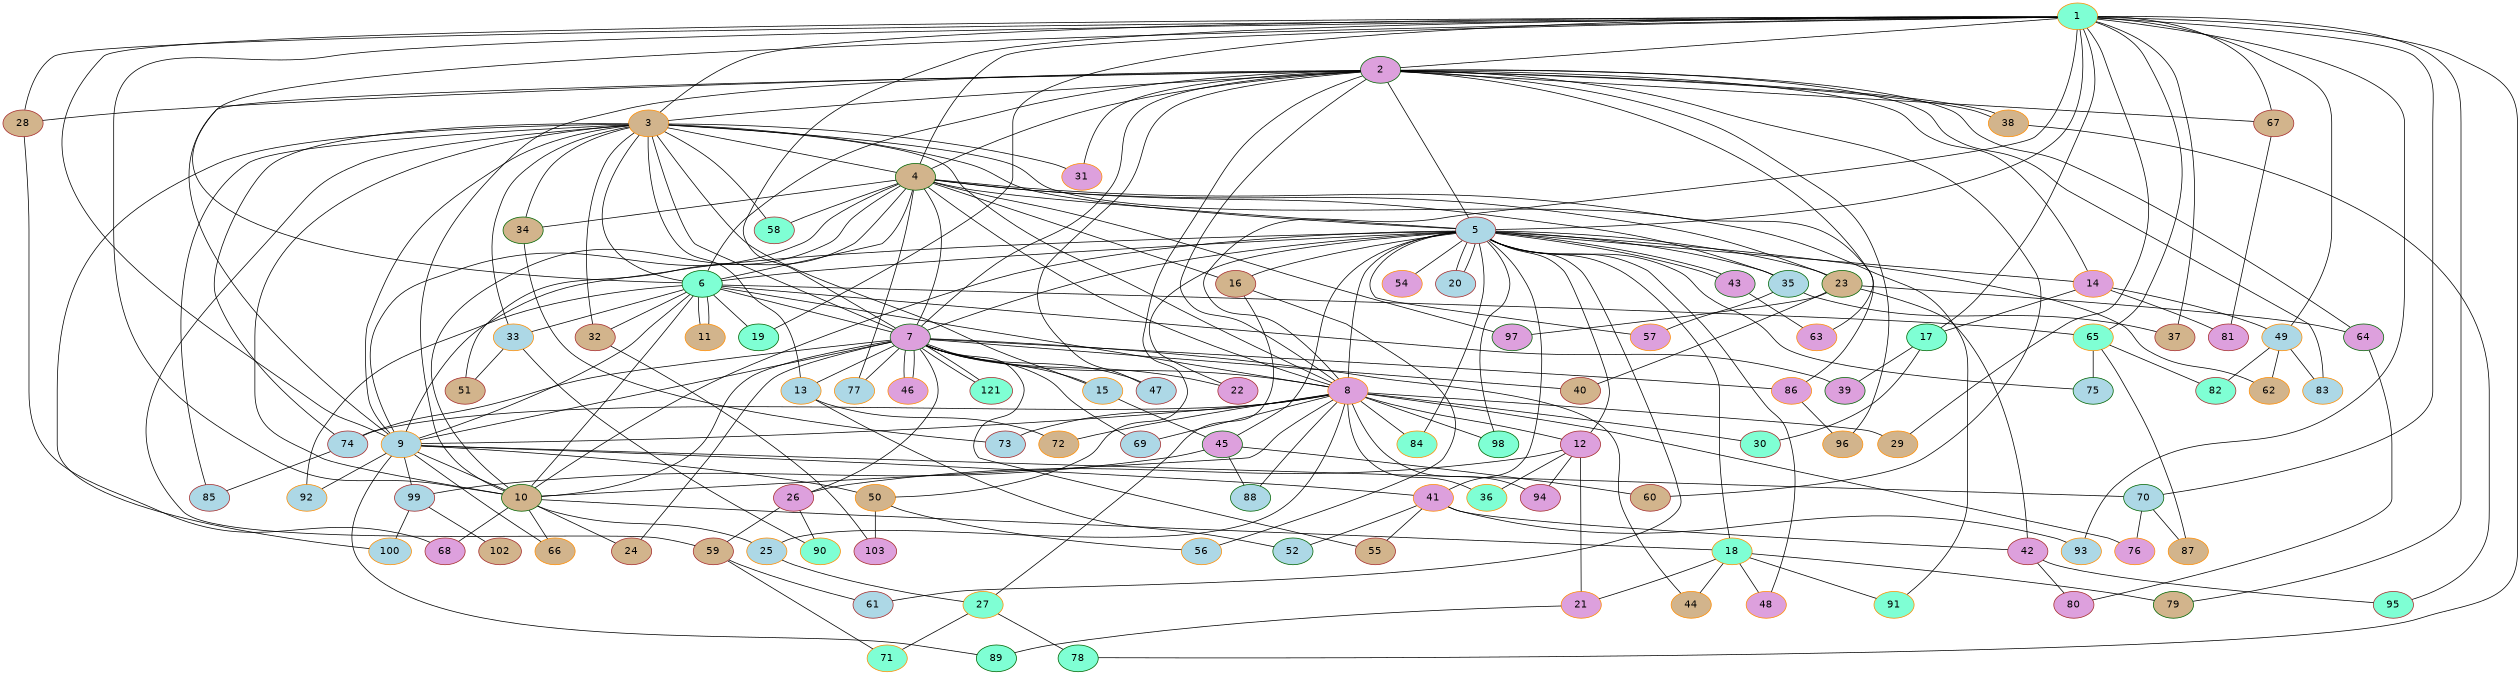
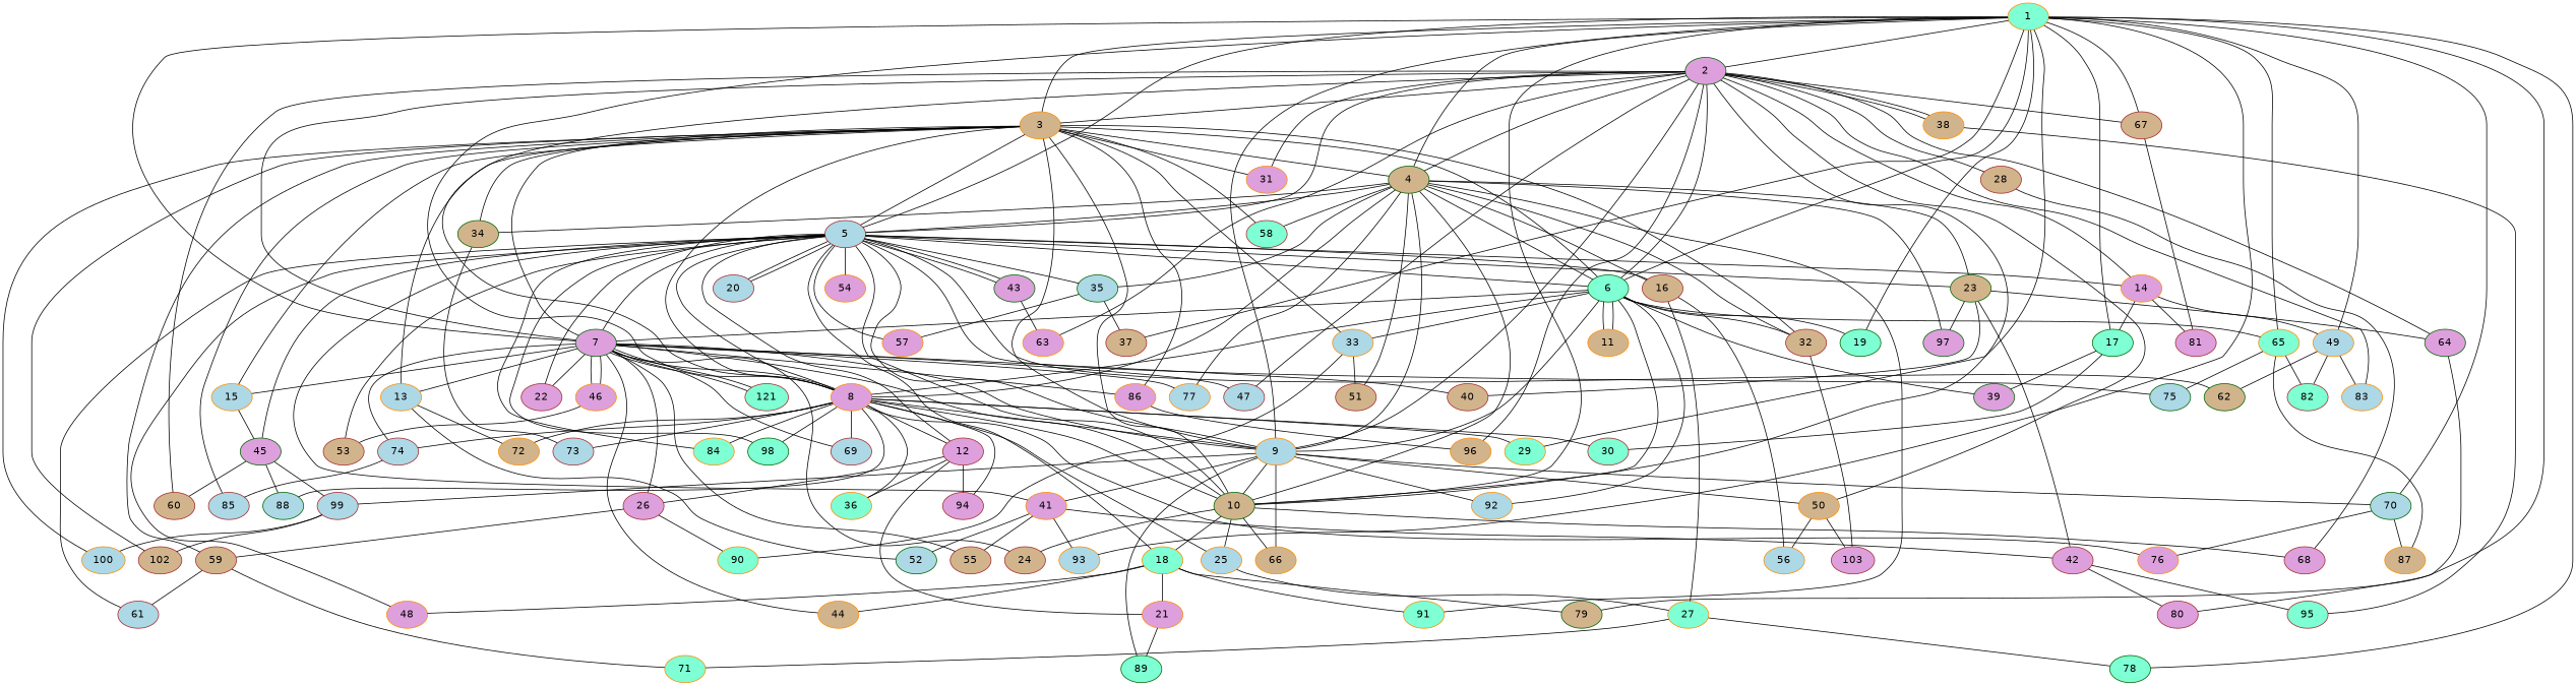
  graph {
    fontname="DejaVu Sans"
    node [color=darkorange fillcolor=tan fontname="DejaVu Sans" style=filled]
    edge [fontname="DejaVu Sans"]
    1 [fillcolor=aquamarine]
    2 [color=darkgreen fillcolor=plum]
    3
    4 [color=darkgreen]
    5 [color=brown fillcolor=lightblue]
    6 [color=darkgreen fillcolor=aquamarine]
    7 [color=darkgreen fillcolor=plum]
    8 [fillcolor=plum]
    9 [fillcolor=lightblue]
    10 [color=darkgreen]
    17 [color=darkgreen fillcolor=aquamarine]
    19 [color=darkgreen fillcolor=aquamarine]
    28 [color=brown]
-   29
+   29 [fillcolor=aquamarine]
    37 [color=brown]
    49 [fillcolor=lightblue]
    65 [fillcolor=aquamarine]
    67 [color=brown]
    70 [color=darkgreen fillcolor=lightblue]
    78 [color=darkgreen fillcolor=aquamarine]
    79 [color=darkgreen]
    93 [fillcolor=lightblue]
    14 [fillcolor=plum]
    31 [fillcolor=plum]
    38
    47 [color=brown fillcolor=lightblue]
    50
    60 [color=brown]
    63 [fillcolor=plum]
    64 [color=darkgreen fillcolor=plum]
    83 [fillcolor=lightblue]
    96
    13 [fillcolor=lightblue]
    15 [fillcolor=lightblue]
    32 [color=brown]
    33 [fillcolor=lightblue]
    34 [color=darkgreen]
    58 [color=brown fillcolor=aquamarine]
    59 [color=brown]
    85 [color=brown fillcolor=lightblue]
    86 [fillcolor=plum]
    100 [fillcolor=lightblue]
    102 [color=brown]
    16 [color=brown]
    23 [color=darkgreen]
    35 [color=darkgreen fillcolor=lightblue]
    51 [color=brown]
    77 [fillcolor=lightblue]
    91 [fillcolor=aquamarine]
    97 [color=darkgreen fillcolor=plum]
    54 [fillcolor=plum]
    12 [color=brown fillcolor=plum]
    18 [fillcolor=aquamarine]
    20 [color=brown fillcolor=lightblue]
    22 [color=brown fillcolor=plum]
    41 [fillcolor=plum]
    43 [color=darkgreen fillcolor=plum]
    45 [color=darkgreen fillcolor=plum]
    48 [fillcolor=plum]
+   53 [color=brown]
    57 [fillcolor=plum]
    61 [color=brown fillcolor=lightblue]
-   62
+   62 [color=darkgreen]
    75 [color=darkgreen fillcolor=lightblue]
    84 [fillcolor=aquamarine]
    98 [color=darkgreen fillcolor=aquamarine]
    11
    39 [color=darkgreen fillcolor=plum]
    92 [fillcolor=lightblue]
    24 [color=brown]
    26 [color=brown fillcolor=plum]
    40 [color=brown]
    44
    46 [fillcolor=plum]
    55 [color=brown]
    69 [color=brown fillcolor=lightblue]
    74 [color=brown fillcolor=lightblue]
    n78 [color=brown fillcolor=aquamarine label=121]
    25 [fillcolor=lightblue]
    30 [color=brown fillcolor=aquamarine]
    36 [fillcolor=aquamarine]
    72
    73 [color=brown fillcolor=lightblue]
    76 [fillcolor=plum]
    88 [color=darkgreen fillcolor=lightblue]
    94 [color=brown fillcolor=plum]
    66
    89 [color=darkgreen fillcolor=aquamarine]
    99 [color=brown fillcolor=lightblue]
    68 [color=brown fillcolor=plum]
    82 [color=brown fillcolor=aquamarine]
    87
    81 [color=brown fillcolor=plum]
    95 [color=brown fillcolor=aquamarine]
    56 [fillcolor=lightblue]
    103 [color=brown fillcolor=plum]
    80 [color=brown fillcolor=plum]
    52 [color=darkgreen fillcolor=lightblue]
    90 [fillcolor=aquamarine]
    71 [fillcolor=aquamarine]
    27 [fillcolor=aquamarine]
    42 [color=brown fillcolor=plum]
    21 [fillcolor=plum]
    1 -- 2
    1 -- 3
    1 -- 4
    1 -- 5
    1 -- 6
    1 -- 7
    1 -- 8
    1 -- 9
    1 -- 10
    1 -- 17
    1 -- 19
-   1 -- 28
    1 -- 29
    1 -- 37
    1 -- 49
    1 -- 65
    1 -- 67
    1 -- 70
    1 -- 78
    1 -- 79
    1 -- 93
    2 -- 3
    2 -- 4
    2 -- 5
    2 -- 6
    2 -- 7
    2 -- 8
    2 -- 9
    2 -- 10
    2 -- 28
    2 -- 67
    2 -- 14
    2 -- 31
    2 -- 38
    2 -- 38
    2 -- 47
    2 -- 50
    2 -- 60
    2 -- 63
    2 -- 64
    2 -- 83
    2 -- 96
    3 -- 4
    3 -- 5
    3 -- 6
    3 -- 7
    3 -- 8
    3 -- 9
    3 -- 10
    3 -- 31
    3 -- 13
    3 -- 15
    3 -- 32
    3 -- 33
    3 -- 34
    3 -- 58
    3 -- 59
    3 -- 85
    3 -- 86
    3 -- 100
-   3 -- 74
+   3 -- 102
    4 -- 5
    4 -- 6
-   4 -- 7
+   4 -- 32
    4 -- 8
    4 -- 9
    4 -- 10
    4 -- 34
    4 -- 58
    4 -- 16
    4 -- 23
    4 -- 35
    4 -- 51
    4 -- 77
    4 -- 91
    4 -- 97
    5 -- 6
    5 -- 7
    5 -- 8
    5 -- 9
    5 -- 10
    5 -- 14
    5 -- 16
    5 -- 23
    5 -- 35
    5 -- 54
    5 -- 12
    5 -- 18
    5 -- 20
    5 -- 20
    5 -- 22
    5 -- 41
    5 -- 43
    5 -- 43
    5 -- 45
    5 -- 48
+   5 -- 53
    5 -- 57
    5 -- 61
    5 -- 62
    5 -- 75
    5 -- 84
    5 -- 98
    6 -- 7
    6 -- 8
    6 -- 9
    6 -- 10
    6 -- 19
    6 -- 65
    6 -- 32
    6 -- 33
    6 -- 11
    6 -- 11
    6 -- 39
    6 -- 92
    7 -- 8
    7 -- 9
    7 -- 10
    7 -- 47
    7 -- 13
    7 -- 15
    7 -- 86
    7 -- 77
    7 -- 22
    7 -- 24
    7 -- 26
    7 -- 40
    7 -- 44
    7 -- 46
    7 -- 46
    7 -- 55
    7 -- 69
    7 -- 74
    7 -- n78
    7 -- n78
    8 -- 9
    8 -- 10
    8 -- 29
    8 -- 12
    8 -- 84
    8 -- 98
    8 -- 69
    8 -- 74
    8 -- 25
    8 -- 30
    8 -- 36
    8 -- 72
    8 -- 73
    8 -- 76
    8 -- 88
    8 -- 94
    9 -- 10
    9 -- 70
    9 -- 50
    9 -- 41
    9 -- 92
    9 -- 66
    9 -- 89
    9 -- 99
    10 -- 18
    10 -- 24
    10 -- 25
    10 -- 66
    10 -- 68
    17 -- 39
    17 -- 30
    28 -- 68
    49 -- 83
    49 -- 62
    49 -- 82
    65 -- 75
    65 -- 82
    65 -- 87
    67 -- 81
    70 -- 76
    70 -- 87
    14 -- 17
    14 -- 49
    14 -- 81
    38 -- 95
    50 -- 56
    50 -- 103
    64 -- 80
    13 -- 72
    13 -- 52
    15 -- 45
    32 -- 103
    33 -- 51
    33 -- 90
    34 -- 73
    59 -- 61
    59 -- 71
    86 -- 96
    16 -- 56
    16 -- 27
    23 -- 64
    23 -- 97
    23 -- 40
    23 -- 42
    35 -- 37
    35 -- 57
    12 -- 26
    12 -- 36
    12 -- 94
    12 -- 21
    18 -- 79
    18 -- 91
    18 -- 48
    18 -- 44
    18 -- 21
    41 -- 93
    41 -- 55
    41 -- 52
    41 -- 42
    43 -- 63
    45 -- 60
    45 -- 88
    45 -- 99
    26 -- 59
    26 -- 90
+   46 -- 53
    74 -- 85
    25 -- 27
    99 -- 100
    99 -- 102
    27 -- 78
    27 -- 71
    42 -- 95
    42 -- 80
    21 -- 89
  }
